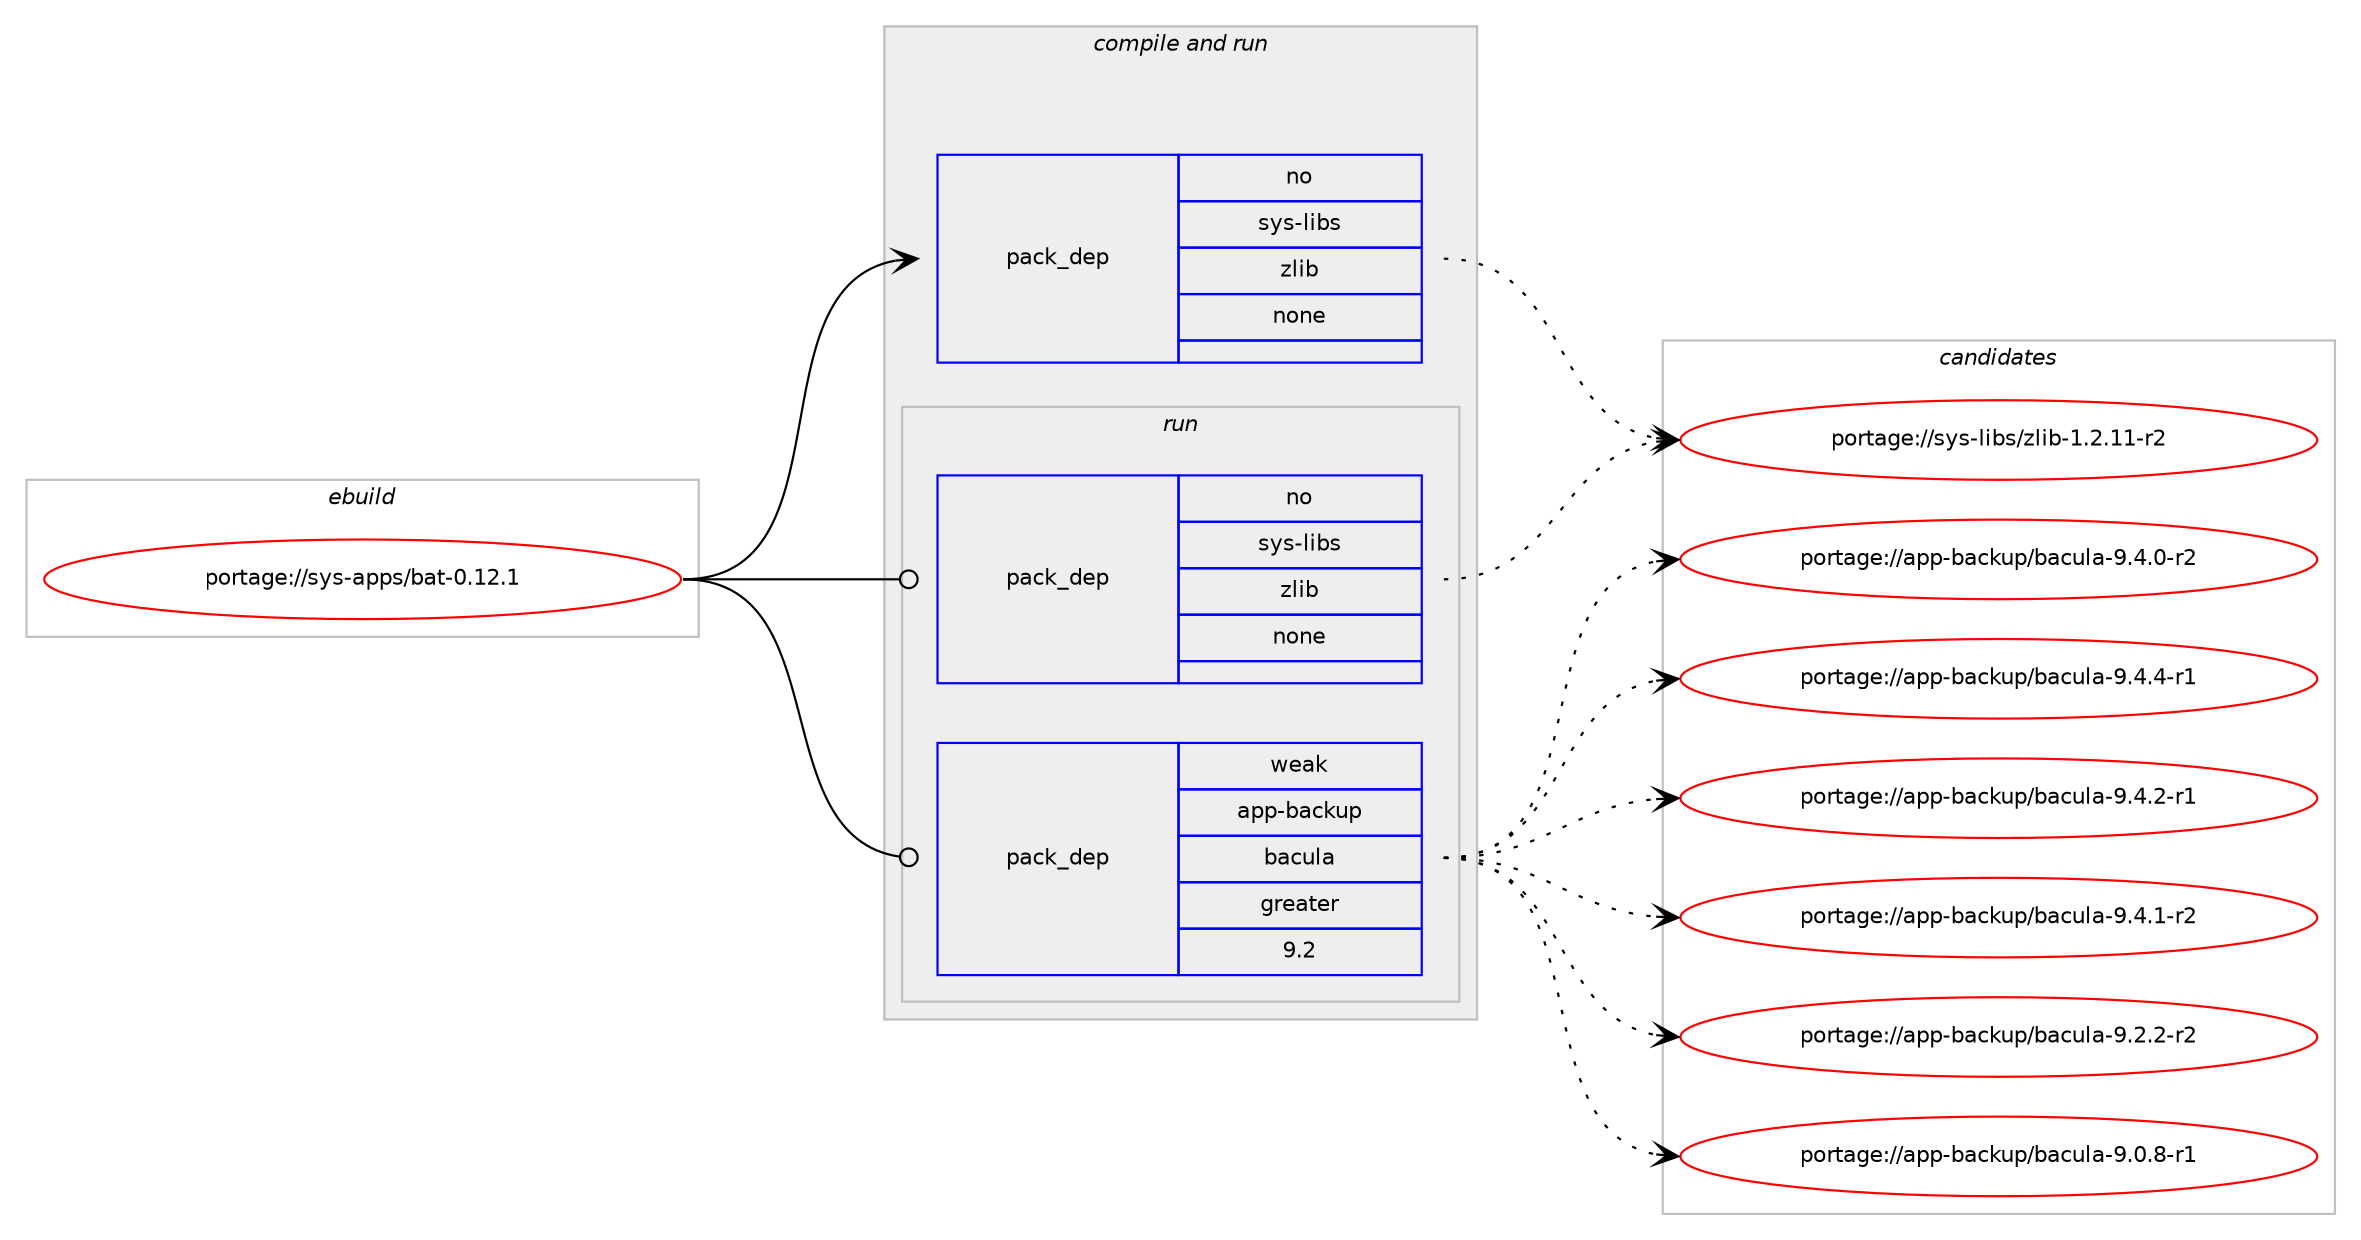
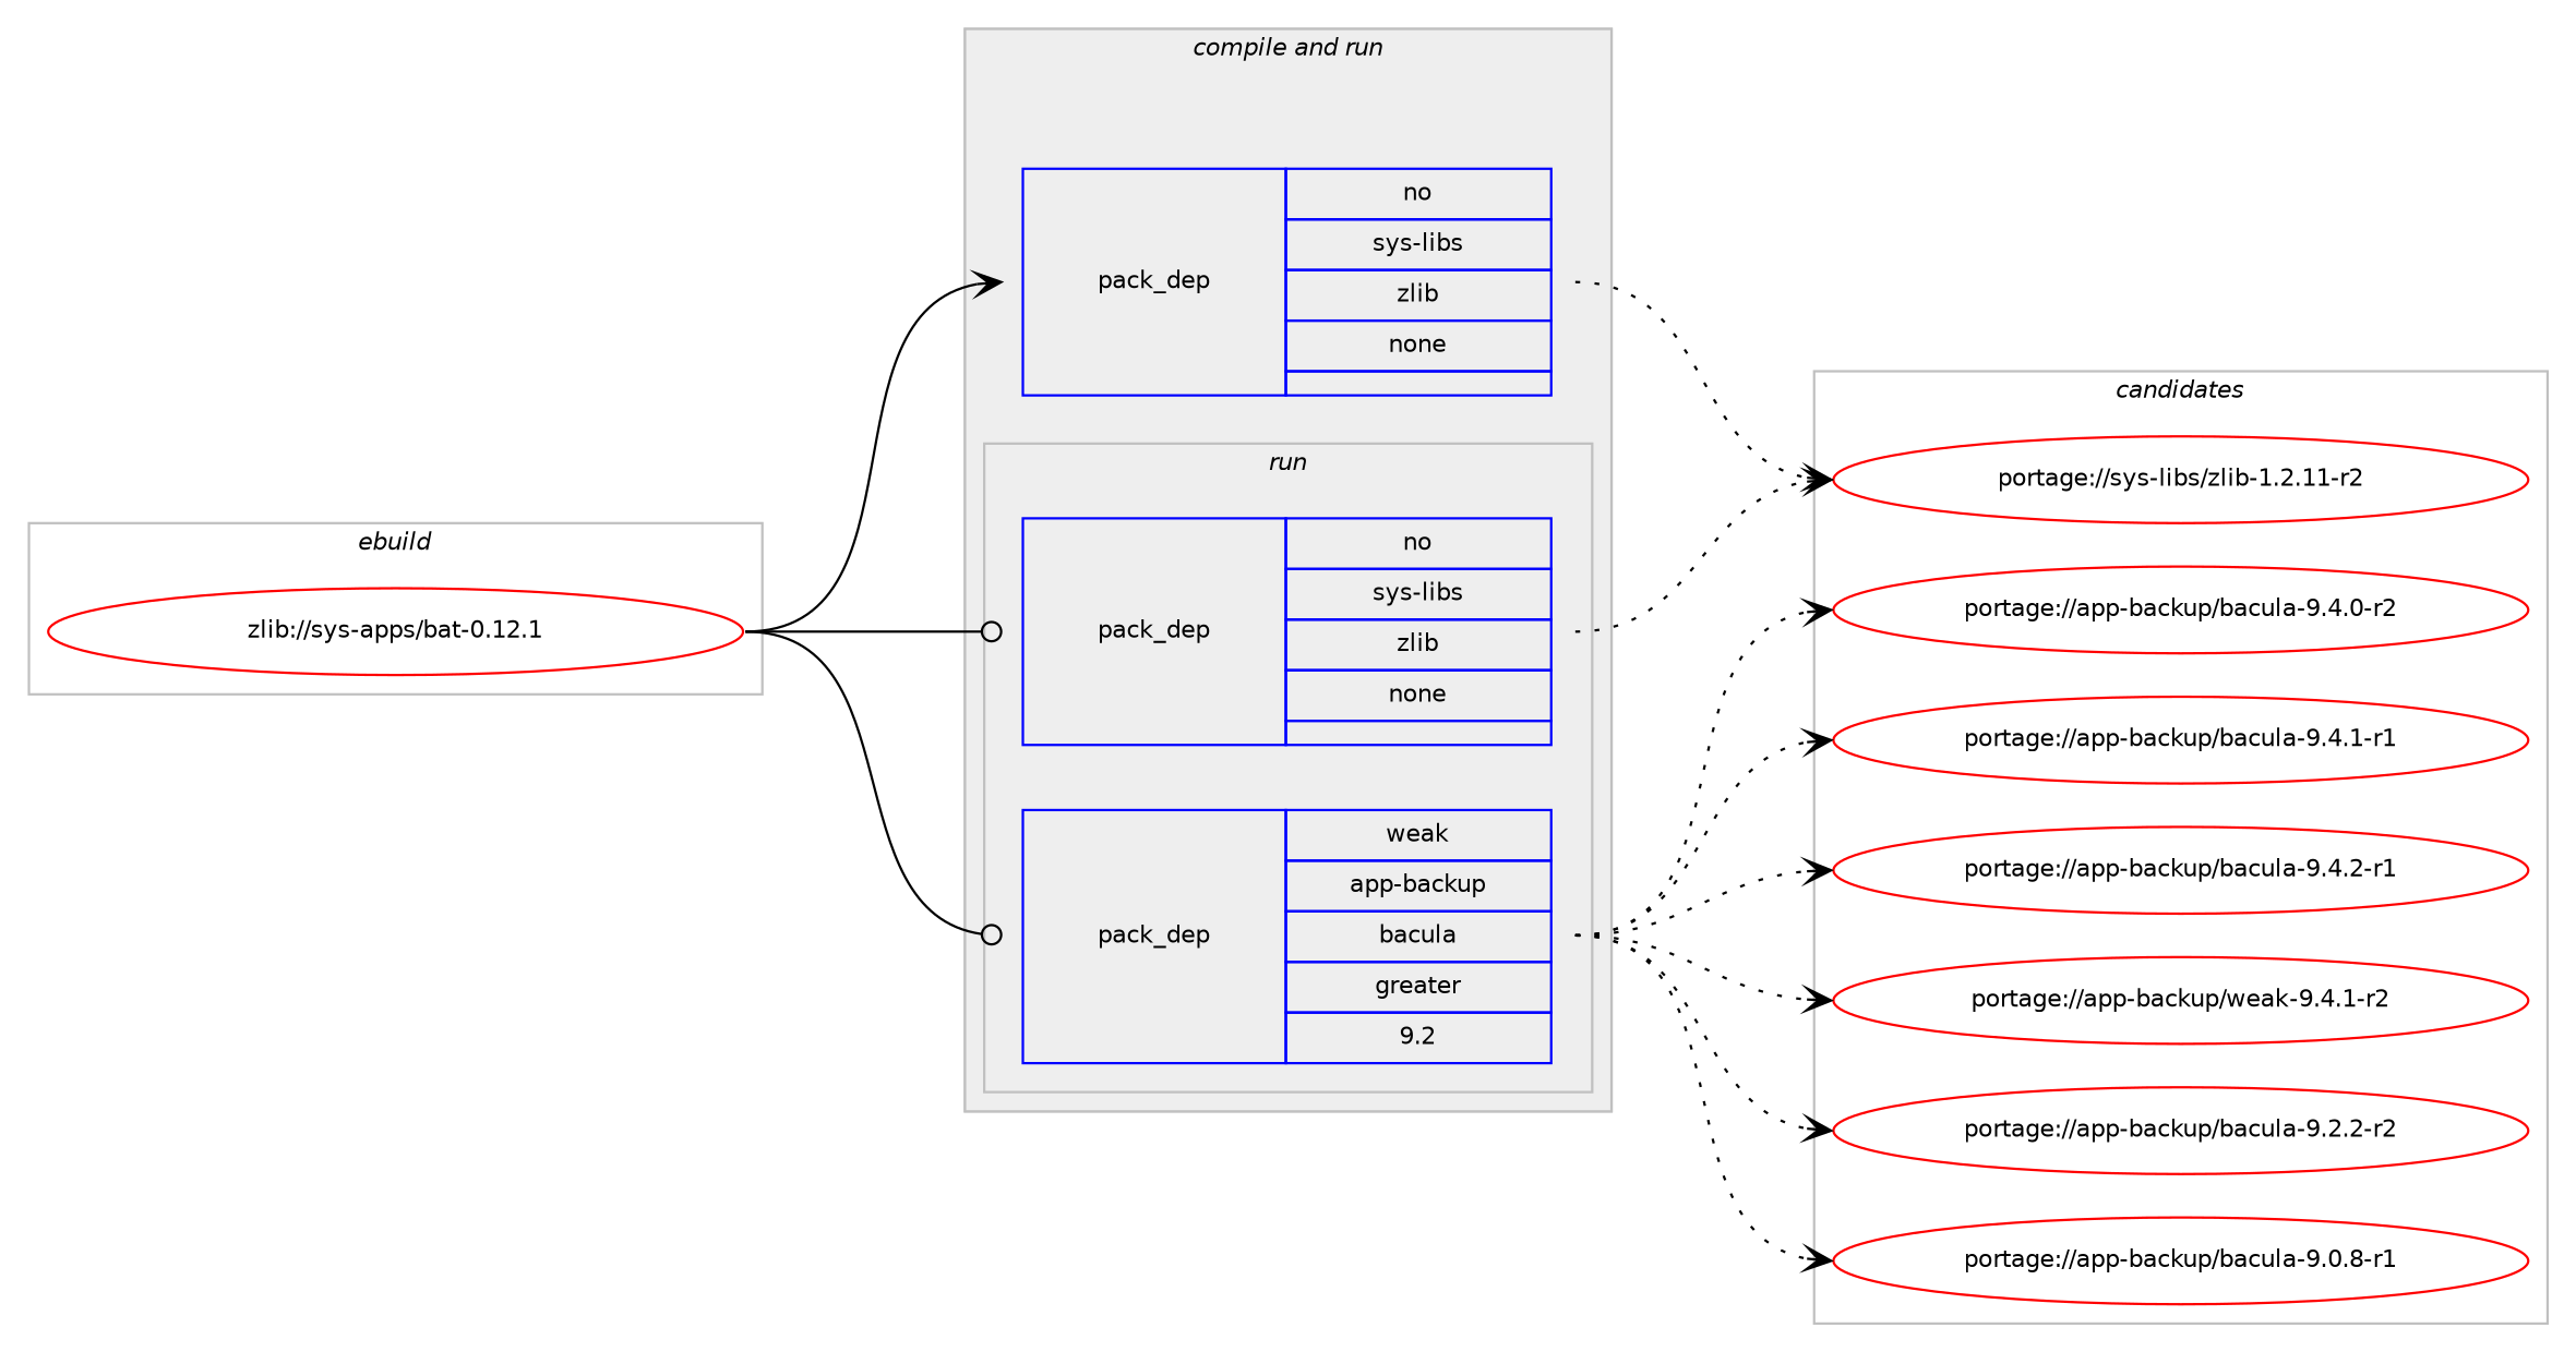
  digraph {
    compound=true
    concentrate=true
    fontname=Helvetica
    fontsize=10
    newrank=true
    rankdir=LR
    ranksep=1.5
    node [color=red fontname=Helvetica fontsize=10]
    edge [arrowhead=vee headport=w style=dotted tailport=e weight=100]
-   n1 [label="portage://sys-apps/bat-0.12.1" width=4]
+   n1 [label="zlib://sys-apps/bat-0.12.1" width=4]
    n2 [color=blue label=<<TABLE BORDER="0" CELLBORDER="1" CELLSPACING="0" CELLPADDING="4" WIDTH="220"><TR><TD ROWSPAN="6" CELLPADDING="30">pack_dep</TD></TR><TR><TD WIDTH="110">no</TD></TR><TR><TD>sys-libs</TD></TR><TR><TD>zlib</TD></TR><TR><TD>none</TD></TR><TR><TD></TD></TR></TABLE>> shape=none]
    n3 [color=blue label=<<TABLE BORDER="0" CELLBORDER="1" CELLSPACING="0" CELLPADDING="4" WIDTH="220"><TR><TD ROWSPAN="6" CELLPADDING="30">pack_dep</TD></TR><TR><TD WIDTH="110">no</TD></TR><TR><TD>sys-libs</TD></TR><TR><TD>zlib</TD></TR><TR><TD>none</TD></TR><TR><TD></TD></TR></TABLE>> shape=none]
    n4 [color=blue label=<<TABLE BORDER="0" CELLBORDER="1" CELLSPACING="0" CELLPADDING="4" WIDTH="220"><TR><TD ROWSPAN="6" CELLPADDING="30">pack_dep</TD></TR><TR><TD WIDTH="110">weak</TD></TR><TR><TD>app-backup</TD></TR><TR><TD>bacula</TD></TR><TR><TD>greater</TD></TR><TR><TD>9.2</TD></TR></TABLE>> shape=none]
    n5 [label="portage://sys-libs/zlib-1.2.11-r2" width=4]
    n6 [label="portage://app-backup/bacula-9.4.0-r2" width=4]
-   n7 [label="portage://app-backup/bacula-9.4.4-r1" width=4]
+   n7 [label="portage://app-backup/bacula-9.4.1-r1" width=4]
    n8 [label="portage://app-backup/bacula-9.4.2-r1" width=4]
-   n9 [label="portage://app-backup/bacula-9.4.1-r2" width=4]
+   n9 [label="portage://app-backup/weak-9.4.1-r2" width=4]
    n10 [label="portage://app-backup/bacula-9.2.2-r2" width=4]
    n11 [label="portage://app-backup/bacula-9.0.8-r1" width=4]
    subgraph cluster_1 {
      color=gray
      label=<<i>ebuild</i>>
      rank=same
      n1
    }
    subgraph cluster_2 {
      color=gray
      label=<<i>dependencies</i>>
      subgraph cluster_3 {
        color=gray
        fillcolor="#eeeeee"
        label=<<i>compile</i>>
        style=filled
        subgraph sub_4 {
          color=gray
          fillcolor="#eeeeee"
          label=<<i>compile</i>>
          style=filled
          n2
        }
      }
      subgraph cluster_5 {
        color=gray
        fillcolor="#eeeeee"
        label=<<i>compile and run</i>>
        style=filled
      }
      subgraph cluster_6 {
        color=gray
        fillcolor="#eeeeee"
        label=<<i>run</i>>
        style=filled
        subgraph sub_7 {
          color=gray
          fillcolor="#eeeeee"
          label=<<i>run</i>>
          style=filled
          n3
        }
        subgraph sub_8 {
          color=gray
          fillcolor="#eeeeee"
          label=<<i>run</i>>
          style=filled
          n4
        }
      }
    }
    subgraph cluster_9 {
      color=gray
      label=<<i>candidates</i>>
      rank=same
      subgraph sub_10 {
        color=black
        label=<<i>candidates</i>>
        nodesep=1
        rank=same
        n5
      }
      subgraph sub_11 {
        color=black
        label=<<i>candidates</i>>
        nodesep=1
        rank=same
        n5
      }
      subgraph sub_12 {
        color=black
        label=<<i>candidates</i>>
        nodesep=1
        rank=same
        n6
        n7
        n8
        n9
        n10
        n11
      }
    }
    n1 -> n2 [style=solid weight=20]
    n1 -> n3 [arrowhead=odot style=solid weight=20]
    n1 -> n4 [arrowhead=odot style=solid weight=20]
    n2 -> n5
    n3 -> n5
    n4 -> n6
    n4 -> n7
    n4 -> n8
    n4 -> n9
    n4 -> n10
    n4 -> n11
  }
